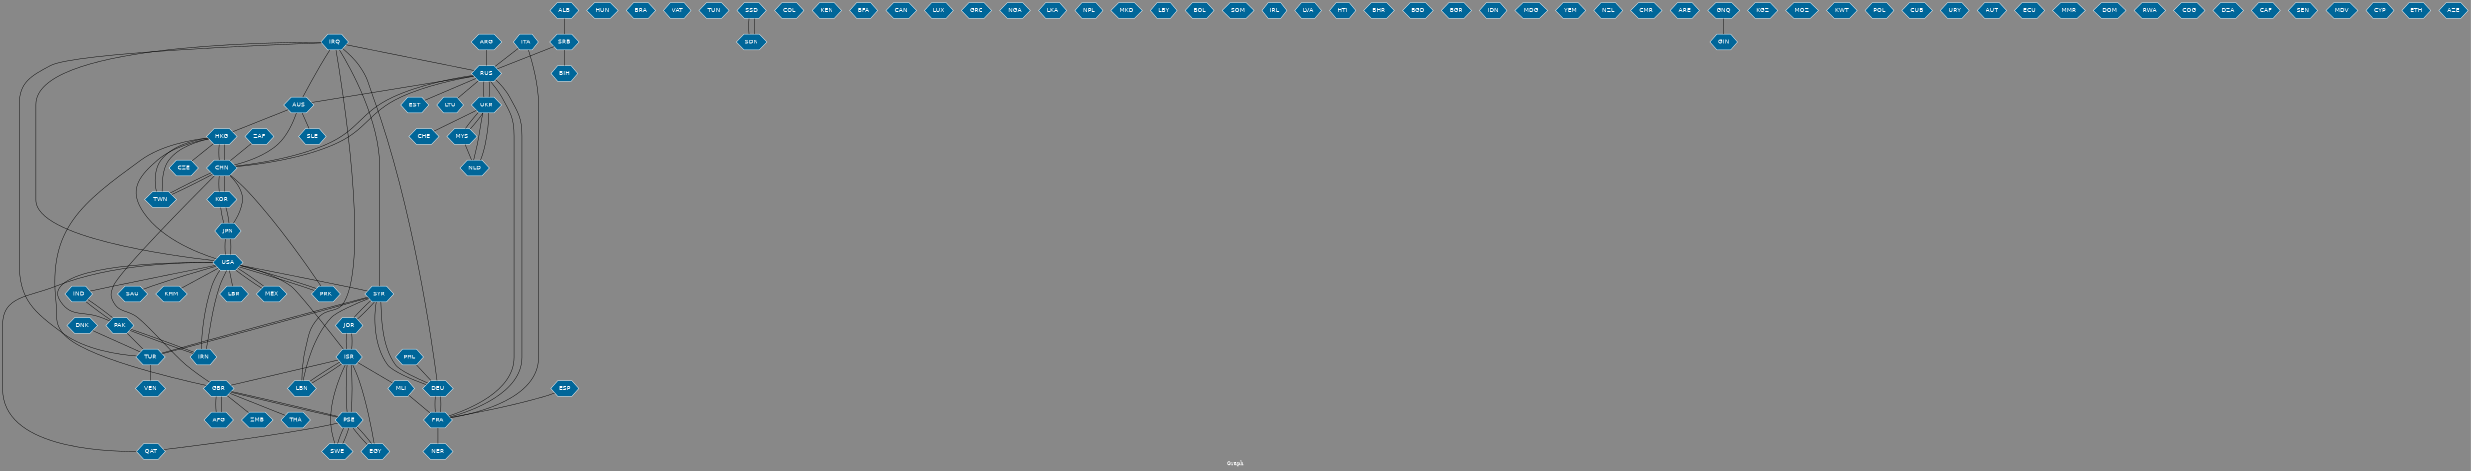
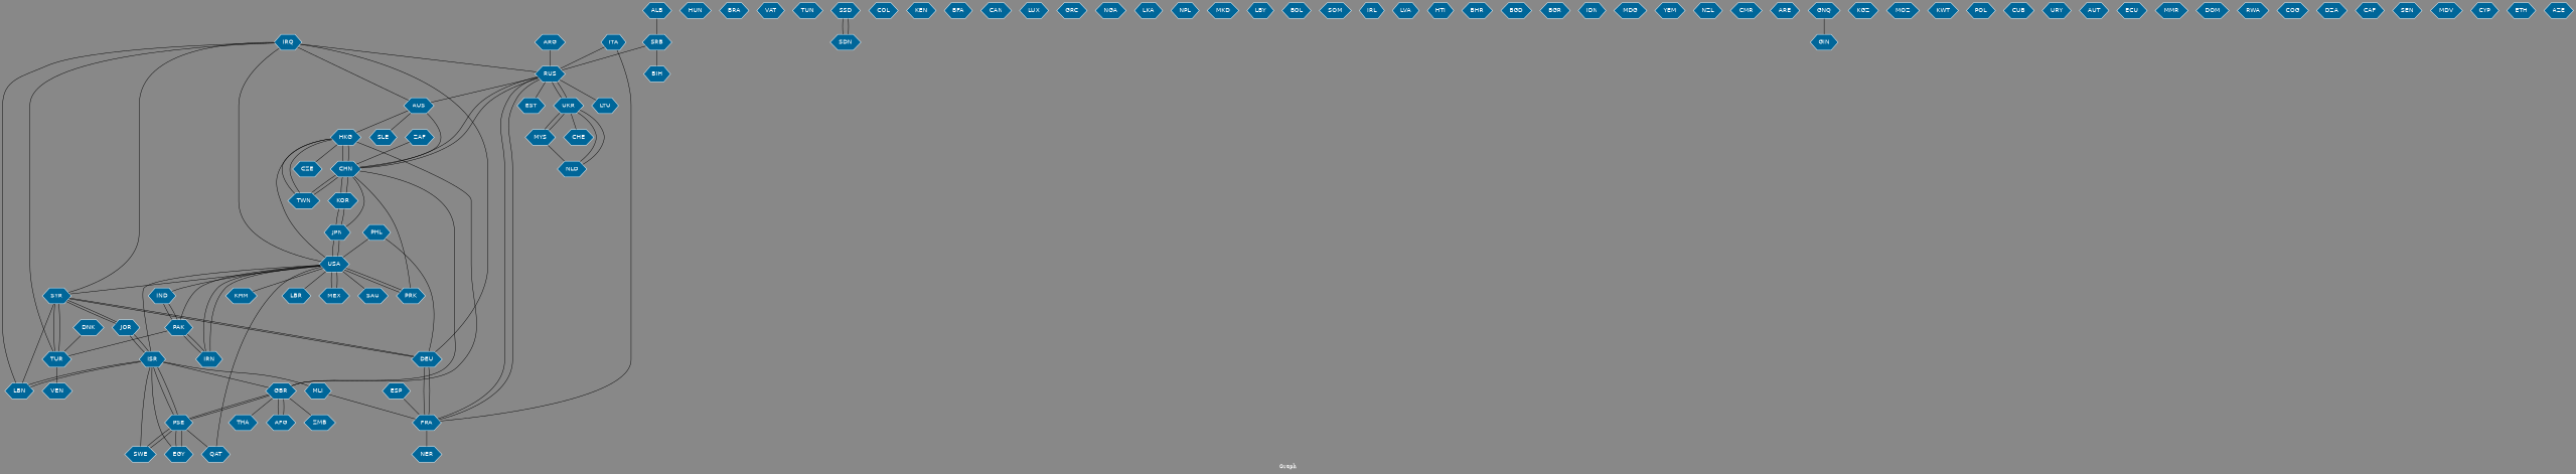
  graph {
    bgcolor="#888888"
    fontcolor=white
    fontsize=12
    label="Graph"
    node [color=white fillcolor="#006699" fontcolor=white fontname=Helvetica shape=hexagon style=filled]
    edge [arrowhead=open color=black fontcolor=white fontname=Courier fontsize=12 weight=1]
    n1 [label=IRQ]
    n2 [label=RUS]
    n3 [label=SYR]
    n4 [label=TUR]
    n5 [label=USA]
    n6 [label=AUS]
    n7 [label=FRA]
    n8 [label=CHN]
    n9 [label=UKR]
    n10 [label=EST]
    n11 [label=LTU]
    n12 [label=DEU]
    n13 [label=JOR]
    n14 [label=VEN]
    n15 [label=HKG]
    n16 [label=PRK]
    n17 [label=IND]
    n18 [label=ISR]
    n19 [label=LBR]
    n20 [label=JPN]
    n21 [label=IRN]
    n22 [label=MEX]
    n23 [label=PAK]
    n24 [label=SAU]
    n25 [label=KHM]
    n26 [label=SLE]
    n27 [label=NER]
    n28 [label=GBR]
    n29 [label=TWN]
    n30 [label=KOR]
    n31 [label=MYS]
    n32 [label=NLD]
    n33 [label=CHE]
    n34 [label=ESP]
    n35 [label=AFG]
    n36 [label=PSE]
    n37 [label=ZMB]
    n38 [label=THA]
    n39 [label=CZE]
    n40 [label=EGY]
    n41 [label=SWE]
    n42 [label=QAT]
    n43 [label=LBN]
    n44 [label=MLI]
    n45 [label=HUN]
    n46 [label=BRA]
    n47 [label=VAT]
    n48 [label=TUN]
    n49 [label=SSD]
    n50 [label=SDN]
    n51 [label=COL]
    n52 [label=KEN]
    n53 [label=ZAF]
    n54 [label=BFA]
    n55 [label=CAN]
    n56 [label=LUX]
    n57 [label=GRC]
    n58 [label=NGA]
    n59 [label=LKA]
    n60 [label=NPL]
    n61 [label=MKD]
    n62 [label=LBY]
    n63 [label=BOL]
    n64 [label=SOM]
    n65 [label=ARG]
    n66 [label=IRL]
    n67 [label=LVA]
    n68 [label=HTI]
    n69 [label=BHR]
    n70 [label=BGD]
    n71 [label=BGR]
    n72 [label=IDN]
    n73 [label=SRB]
    n74 [label=BIH]
    n75 [label=ALB]
    n76 [label=ITA]
    n77 [label=MDG]
    n78 [label=YEM]
    n79 [label=NZL]
    n80 [label=CMR]
    n81 [label=ARE]
    n82 [label=GNQ]
    n83 [label=GIN]
    n84 [label=KGZ]
    n85 [label=PHL]
    n86 [label=MOZ]
    n87 [label=KWT]
    n88 [label=POL]
    n89 [label=CUB]
    n90 [label=URY]
    n91 [label=AUT]
    n92 [label=ECU]
    n93 [label=MMR]
    n94 [label=DOM]
    n95 [label=RWA]
    n96 [label=COG]
    n97 [label=DZA]
    n98 [label=CAF]
    n99 [label=SEN]
    n100 [label=MDV]
    n101 [label=CYP]
    n102 [label=ETH]
    n103 [label=DNK]
    n104 [label=AZE]
    n1 -- n2
    n1 -- n3
    n1 -- n4
    n1 -- n5
    n1 -- n6
    n2 -- n6 [weight=2]
    n2 -- n7
    n2 -- n8 [weight=3]
    n2 -- n9 [weight=4]
    n2 -- n10 [weight=2]
    n2 -- n11
    n3 -- n4 [weight=7]
    n3 -- n12
    n3 -- n13
    n4 -- n3 [weight=6]
    n4 -- n14 [weight=2]
    n5 -- n3
    n5 -- n15
    n5 -- n16 [weight=3]
    n5 -- n17
    n5 -- n18
    n5 -- n19
    n5 -- n20 [weight=3]
    n5 -- n21 [weight=3]
    n5 -- n22 [weight=2]
    n5 -- n23
    n5 -- n24 [weight=3]
    n5 -- n25
    n6 -- n15
    n6 -- n26
    n7 -- n2
    n7 -- n12 [weight=4]
    n7 -- n27
    n8 -- n2
    n8 -- n6 [weight=2]
    n8 -- n15 [weight=13]
    n8 -- n16
    n8 -- n28
    n8 -- n29
    n8 -- n30 [weight=2]
    n9 -- n2 [weight=4]
    n9 -- n31
    n9 -- n32
    n9 -- n33
    n12 -- n1 [weight=2]
    n12 -- n3
    n12 -- n7
    n13 -- n3
    n13 -- n18
    n15 -- n8 [weight=18]
    n15 -- n29 [weight=2]
    n15 -- n39
    n16 -- n5 [weight=5]
    n17 -- n23 [weight=4]
    n18 -- n13 [weight=2]
    n18 -- n28
    n18 -- n36 [weight=3]
    n18 -- n40
    n18 -- n43 [weight=4]
    n18 -- n44 [weight=2]
    n20 -- n5
    n20 -- n8 [weight=2]
    n20 -- n30
    n21 -- n5 [weight=2]
    n21 -- n23 [weight=3]
    n22 -- n5
    n23 -- n4
    n23 -- n17
    n23 -- n21
    n28 -- n15 [weight=2]
    n28 -- n35 [weight=3]
    n28 -- n36 [weight=3]
    n28 -- n37
    n28 -- n38
    n29 -- n8 [weight=7]
    n29 -- n15 [weight=4]
    n30 -- n8 [weight=2]
    n30 -- n20
    n31 -- n9
    n31 -- n32 [weight=2]
    n32 -- n9
    n34 -- n7 [weight=2]
    n35 -- n28 [weight=4]
    n36 -- n18 [weight=3]
    n36 -- n28 [weight=2]
    n36 -- n40 [weight=2]
    n36 -- n41
    n36 -- n42
    n40 -- n36
    n41 -- n18
    n41 -- n36 [weight=3]
    n42 -- n5
    n43 -- n1
    n43 -- n3 [weight=4]
    n43 -- n18
    n44 -- n7
    n49 -- n50 [weight=2]
    n50 -- n49
    n53 -- n8
    n65 -- n2 [weight=2]
    n73 -- n2
    n73 -- n74 [weight=2]
    n75 -- n73
    n76 -- n2
    n76 -- n7
    n82 -- n83
+   n85 -- n5
    n85 -- n12
    n103 -- n4
  }
